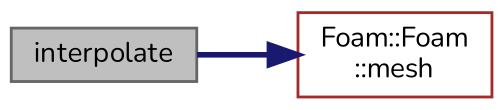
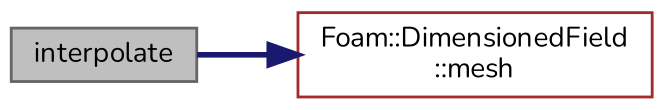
  digraph {
    rankdir=LR
    fontname=Nunito
    node [fontname=Nunito fontsize=10 shape=record]
    n1 [color=gray40 fillcolor=grey75 fontcolor=black height=0.2 label=interpolate style=filled width=0.4]
-   n2 [color=brown height=0.2 label="Foam::Foam\l::mesh" width=0.4]
+   n2 [color=brown height=0.2 label="Foam::DimensionedField\l::mesh" width=0.4]
    n1 -> n2 [color=midnightblue fontname=Nunito fontsize=10 labelfontname=FreeSans labelfontsize=10 style=bold arrowhead=normal]
  }
